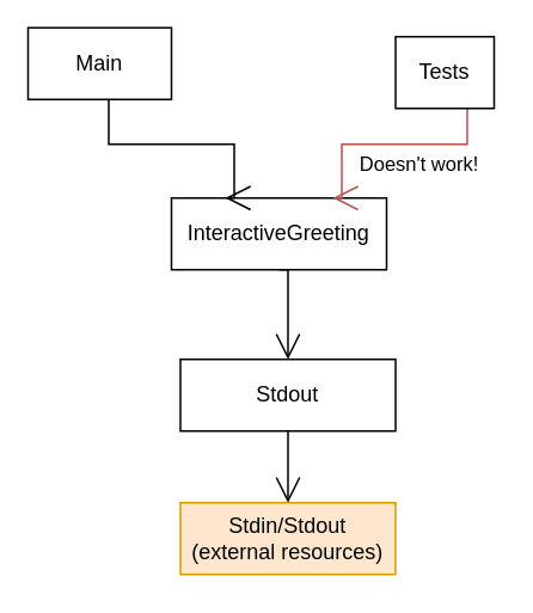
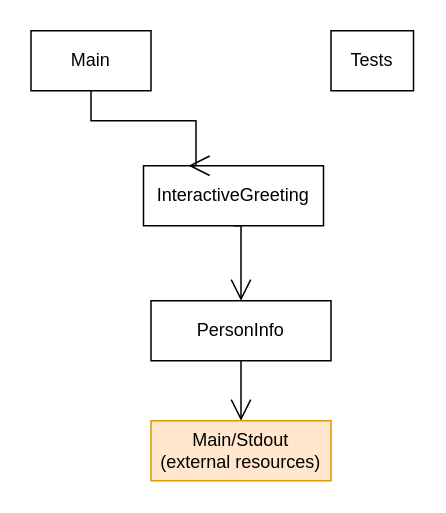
  <mxCell id="0" />
  <mxCell id="1" parent="0" />
  <mxCell id="2" style="edgeStyle=orthogonalEdgeStyle;rounded=0;orthogonalLoop=1;jettySize=auto;html=1;endSize=12;endArrow=open;endFill=0;exitX=0.5;exitY=1;exitDx=0;exitDy=0;" parent="1" source="3" target="5" edge="1"><mxGeometry relative="1" as="geometry"><mxPoint x="150" y="240" as="targetPoint" /><Array as="points"><mxPoint x="160" y="170" /><mxPoint x="160" y="170" /></Array></mxGeometry></mxCell>
  <mxCell id="3" value="InteractiveGreeting" style="rounded=0;whiteSpace=wrap;html=1;" parent="1" vertex="1"><mxGeometry x="95" y="110" width="120" height="40" as="geometry" /></mxCell>
  <mxCell id="4" value="" style="edgeStyle=orthogonalEdgeStyle;rounded=0;orthogonalLoop=1;jettySize=auto;html=1;endSize=12;endArrow=open;endFill=0;" parent="1" source="5" target="6" edge="1"><mxGeometry relative="1" as="geometry"><Array as="points"><mxPoint x="160" y="260" /><mxPoint x="160" y="260" /></Array></mxGeometry></mxCell>
- <mxCell id="5" value="Stdout" style="rounded=0;whiteSpace=wrap;html=1;" parent="1" vertex="1"><mxGeometry x="100" y="200" width="120" height="40" as="geometry" /></mxCell>
- <mxCell id="6" value="&lt;div&gt;Stdin/Stdout&lt;/div&gt;(external resources)" style="rounded=0;whiteSpace=wrap;html=1;fillColor=#ffe6cc;strokeColor=#d79b00;" parent="1" vertex="1"><mxGeometry x="100" y="280" width="120" height="40" as="geometry" /></mxCell>
+ <mxCell id="5" value="PersonInfo" style="rounded=0;whiteSpace=wrap;html=1;" parent="1" vertex="1"><mxGeometry x="100" y="200" width="120" height="40" as="geometry" /></mxCell>
+ <mxCell id="6" value="&lt;div&gt;Main/Stdout&lt;/div&gt;(external resources)" style="rounded=0;whiteSpace=wrap;html=1;fillColor=#ffe6cc;strokeColor=#d79b00;" parent="1" vertex="1"><mxGeometry x="100" y="280" width="120" height="40" as="geometry" /></mxCell>
  <mxCell id="7" style="edgeStyle=orthogonalEdgeStyle;rounded=0;orthogonalLoop=1;jettySize=auto;html=1;entryX=0.25;entryY=0;entryDx=0;entryDy=0;endArrow=open;endFill=0;endSize=12;" parent="1" source="8" target="3" edge="1"><mxGeometry relative="1" as="geometry"><Array as="points"><mxPoint x="60" y="80" /><mxPoint x="130" y="80" /></Array></mxGeometry></mxCell>
- <mxCell id="8" value="Main" style="rounded=0;whiteSpace=wrap;html=1;" parent="1" vertex="1"><mxGeometry x="15" y="15" width="80" height="40" as="geometry" /></mxCell>
- <mxCell id="9" style="edgeStyle=orthogonalEdgeStyle;rounded=0;orthogonalLoop=1;jettySize=auto;html=1;entryX=0.75;entryY=0;entryDx=0;entryDy=0;endArrow=open;endFill=0;endSize=12;fillColor=#f8cecc;strokeColor=#b85450;" parent="1" source="11" target="3" edge="1"><mxGeometry relative="1" as="geometry"><Array as="points"><mxPoint x="260" y="80" /><mxPoint x="190" y="80" /></Array></mxGeometry></mxCell>
- <mxCell id="10" value="&lt;div&gt;Doesn't work!&lt;/div&gt;" style="edgeLabel;html=1;align=center;verticalAlign=middle;resizable=0;points=[];" parent="9" vertex="1" connectable="0"><mxGeometry x="-0.141" relative="1" as="geometry"><mxPoint x="6" y="10" as="offset" /></mxGeometry></mxCell>
+ <mxCell id="8" value="Main" style="rounded=0;whiteSpace=wrap;html=1;" parent="1" vertex="1"><mxGeometry x="20" y="20" width="80" height="40" as="geometry" /></mxCell>
  <mxCell id="11" value="Tests" style="rounded=0;whiteSpace=wrap;html=1;" parent="1" vertex="1"><mxGeometry x="220" y="20" width="55" height="40" as="geometry" /></mxCell>
